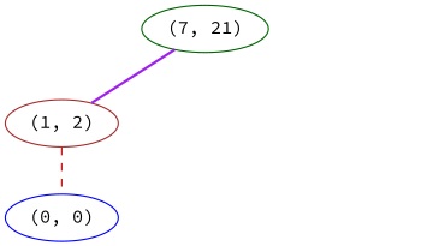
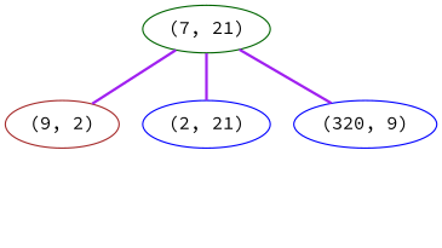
  graph {
    fontname="Source Code Pro"
    node [color=blue fontname="Source Code Pro"]
    edge [color=purple fontname="Source Code Pro" style=bold weight=1]
    "(7, 21)" [color=darkgreen]
-   "(9, 2)" [color=brown label="(1, 2)"]
-   "(0, 0)"
+   "(9, 2)" [color=brown]
+   "(2, 21)"
+   "(320, 9)"
    "(7, 21)" -- "(9, 2)"
-   "(9, 2)" -- "(0, 0)" [color=red style=dashed weight=4]
+   "(7, 21)" -- "(2, 21)"
+   "(7, 21)" -- "(320, 9)"
  }
